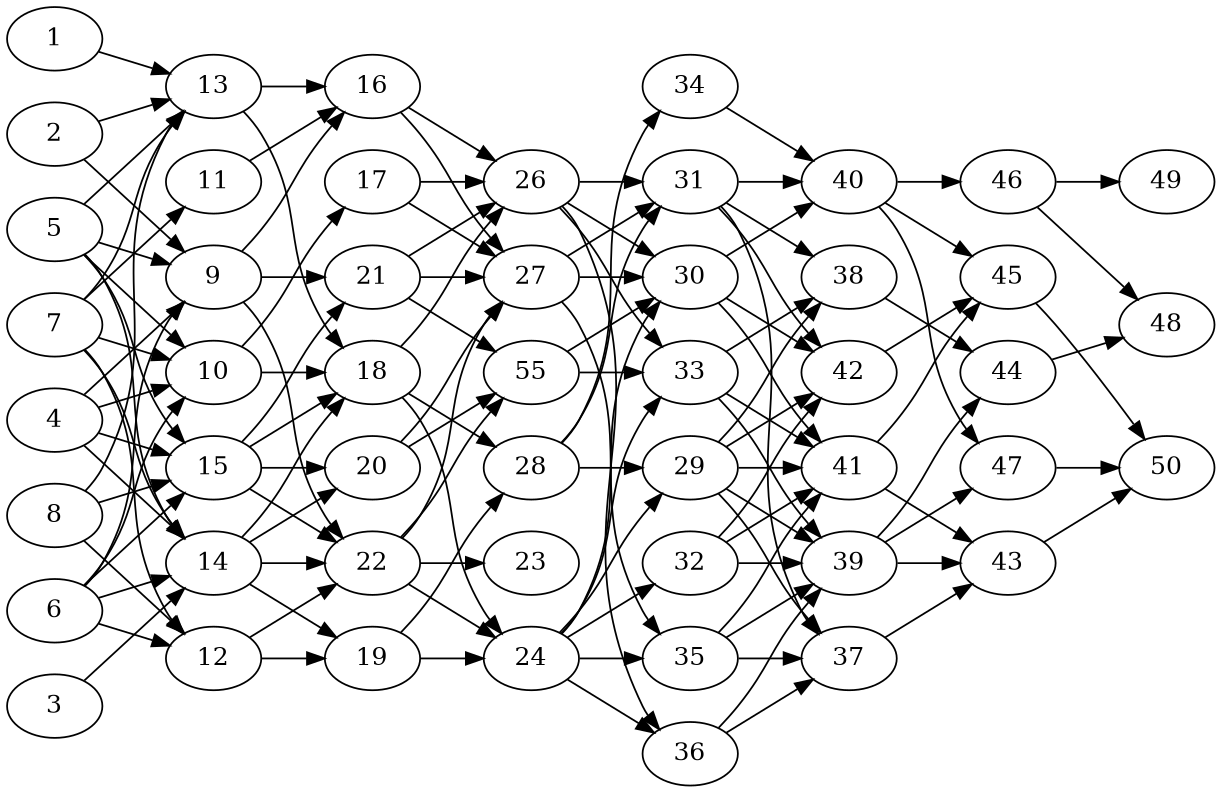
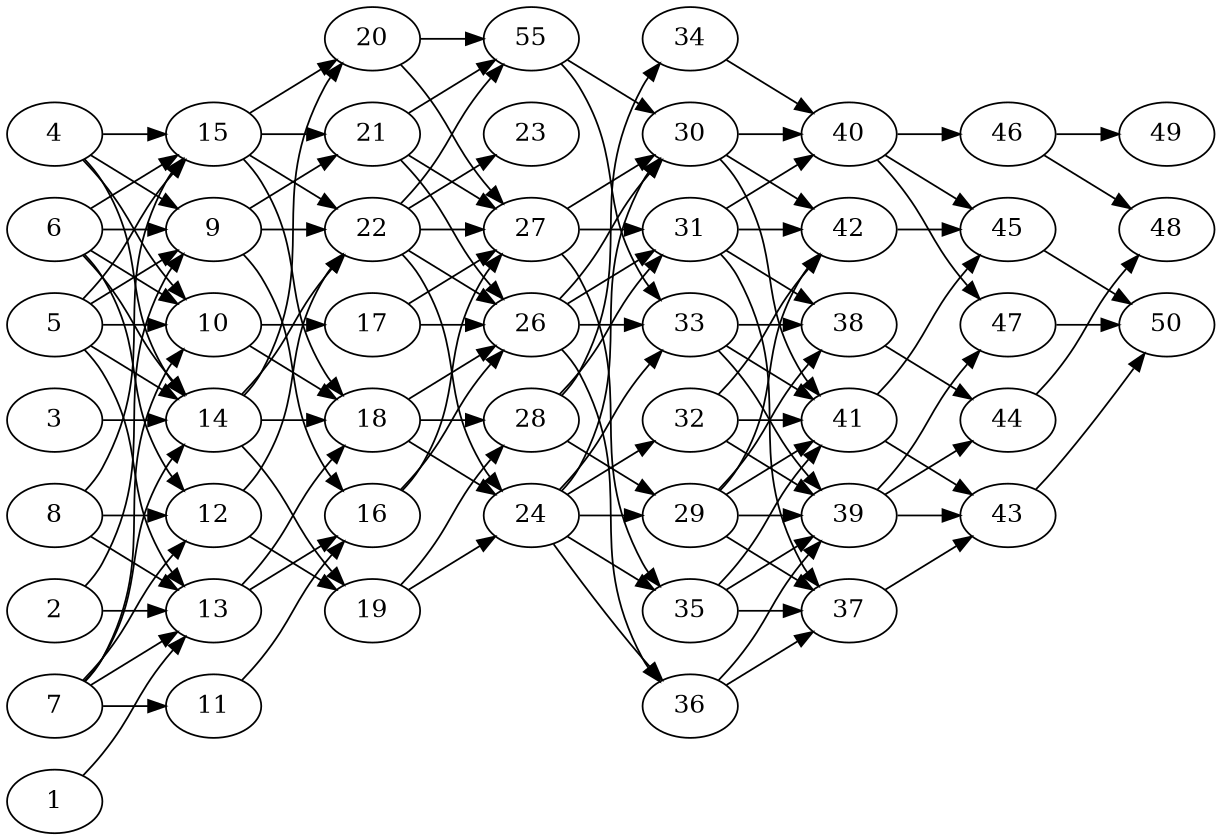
  digraph {
    rankdir=LR
    node [alpha=0.04]
    1 [alpha=0.05 expect_size=27255808]
    13 [alpha=0.07 expect_size=18342912]
    16 [alpha=0.13 expect_size=11010048]
    18 [alpha=0.13 expect_size=27702272]
    26 [expect_size=46288896]
    27 [expect_size=29294592]
    24 [alpha=0.00 expect_size=42999808]
    28 [alpha=0.13 expect_size=45259776]
    2 [alpha=0.13 expect_size=15687680]
    9 [alpha=0.09 expect_size=7458816]
    21 [alpha=0.16 expect_size=37017600]
    22 [alpha=0.18 expect_size=23419904]
    n13 [alpha=0.10 expect_size=50466816 label=55]
    23 [alpha=0.12 expect_size=25798656]
    3 [alpha=0.16 expect_size=34938880]
    14 [alpha=0.03 expect_size=7900160]
    19 [alpha=0.12 expect_size=35600384]
    20 [alpha=0.20 expect_size=8748032]
    15 [alpha=0.18 expect_size=11478016]
    4 [alpha=0.02 expect_size=40082432]
    10 [alpha=0.12 expect_size=51189760]
    17 [alpha=0.07 expect_size=18506752]
    5 [alpha=0.20 expect_size=6912000]
    6 [alpha=0.03 expect_size=16668672]
    12 [alpha=0.01 expect_size=35353600]
    7 [expect_size=18678784]
    11 [alpha=0.14 expect_size=23985152]
    8 [alpha=0.03 expect_size=27915264]
    30 [alpha=0.14 expect_size=9435136]
    33 [alpha=0.18 expect_size=41622528]
    36 [alpha=0.18 expect_size=44816384]
    31 [alpha=0.11 expect_size=8356864]
    35 [alpha=0.15 expect_size=22245376]
    29 [expect_size=28284928]
    32 [alpha=0.02 expect_size=47060992]
    34 [alpha=0.15 expect_size=21737472]
    41 [alpha=0.11 expect_size=39284736]
    42 [expect_size=18905088]
    40 [alpha=0.06 expect_size=7426048]
    38 [alpha=0.03 expect_size=15117312]
    39 [alpha=0.14 expect_size=46143488]
    37 [alpha=0.06 expect_size=6504448]
    43 [alpha=0.06 expect_size=23584768]
    44 [expect_size=19236864]
    47 [alpha=0.19 expect_size=39642112]
    45 [alpha=0.00 expect_size=8520704]
    46 [alpha=0.15 expect_size=44856320]
    50 [alpha=0.05 expect_size=46384128]
    48 [alpha=0.01 expect_size=6139904]
    49 [alpha=0.12 expect_size=13997056]
    1 -> 13
    13 -> 16
    13 -> 18
    16 -> 26
    16 -> 27
    18 -> 26
    18 -> 24
    18 -> 28
    26 -> 30
    26 -> 33
    26 -> 36
    26 -> 31
    27 -> 30
    27 -> 31
    27 -> 35
    24 -> 30
    24 -> 33
    24 -> 36
    24 -> 35
    24 -> 29
    24 -> 32
    28 -> 31
    28 -> 29
    28 -> 34
    2 -> 13
    2 -> 9
    9 -> 16
    9 -> 21
    9 -> 22
    21 -> 26
    21 -> 27
    21 -> n13
+   22 -> 26
    22 -> 27
    22 -> 24
    22 -> n13
    22 -> 23
    n13 -> 30
    n13 -> 33
    3 -> 14
    14 -> 18
    14 -> 22
    14 -> 19
    14 -> 20
    19 -> 24
    19 -> 28
    20 -> 27
    20 -> n13
    15 -> 18
    15 -> 21
    15 -> 22
    15 -> 20
    4 -> 9
    4 -> 14
    4 -> 15
    4 -> 10
    10 -> 18
    10 -> 17
    17 -> 26
    17 -> 27
    5 -> 13
    5 -> 9
    5 -> 14
    5 -> 15
    5 -> 10
    6 -> 9
    6 -> 14
    6 -> 15
    6 -> 10
    6 -> 12
    12 -> 22
    12 -> 19
    7 -> 13
    7 -> 14
    7 -> 10
    7 -> 12
    7 -> 11
    11 -> 16
    8 -> 13
    8 -> 15
    8 -> 12
    30 -> 41
    30 -> 42
    30 -> 40
    33 -> 41
    33 -> 38
    33 -> 39
    36 -> 39
    36 -> 37
    31 -> 42
    31 -> 40
    31 -> 38
    31 -> 37
    35 -> 41
    35 -> 39
    35 -> 37
    29 -> 41
    29 -> 42
    29 -> 38
    29 -> 39
    29 -> 37
    32 -> 41
    32 -> 42
    32 -> 39
    34 -> 40
    41 -> 43
    41 -> 45
    42 -> 45
    40 -> 47
    40 -> 45
    40 -> 46
    38 -> 44
    39 -> 43
    39 -> 44
    39 -> 47
    37 -> 43
    43 -> 50
    44 -> 48
    47 -> 50
    45 -> 50
    46 -> 48
    46 -> 49
  }
